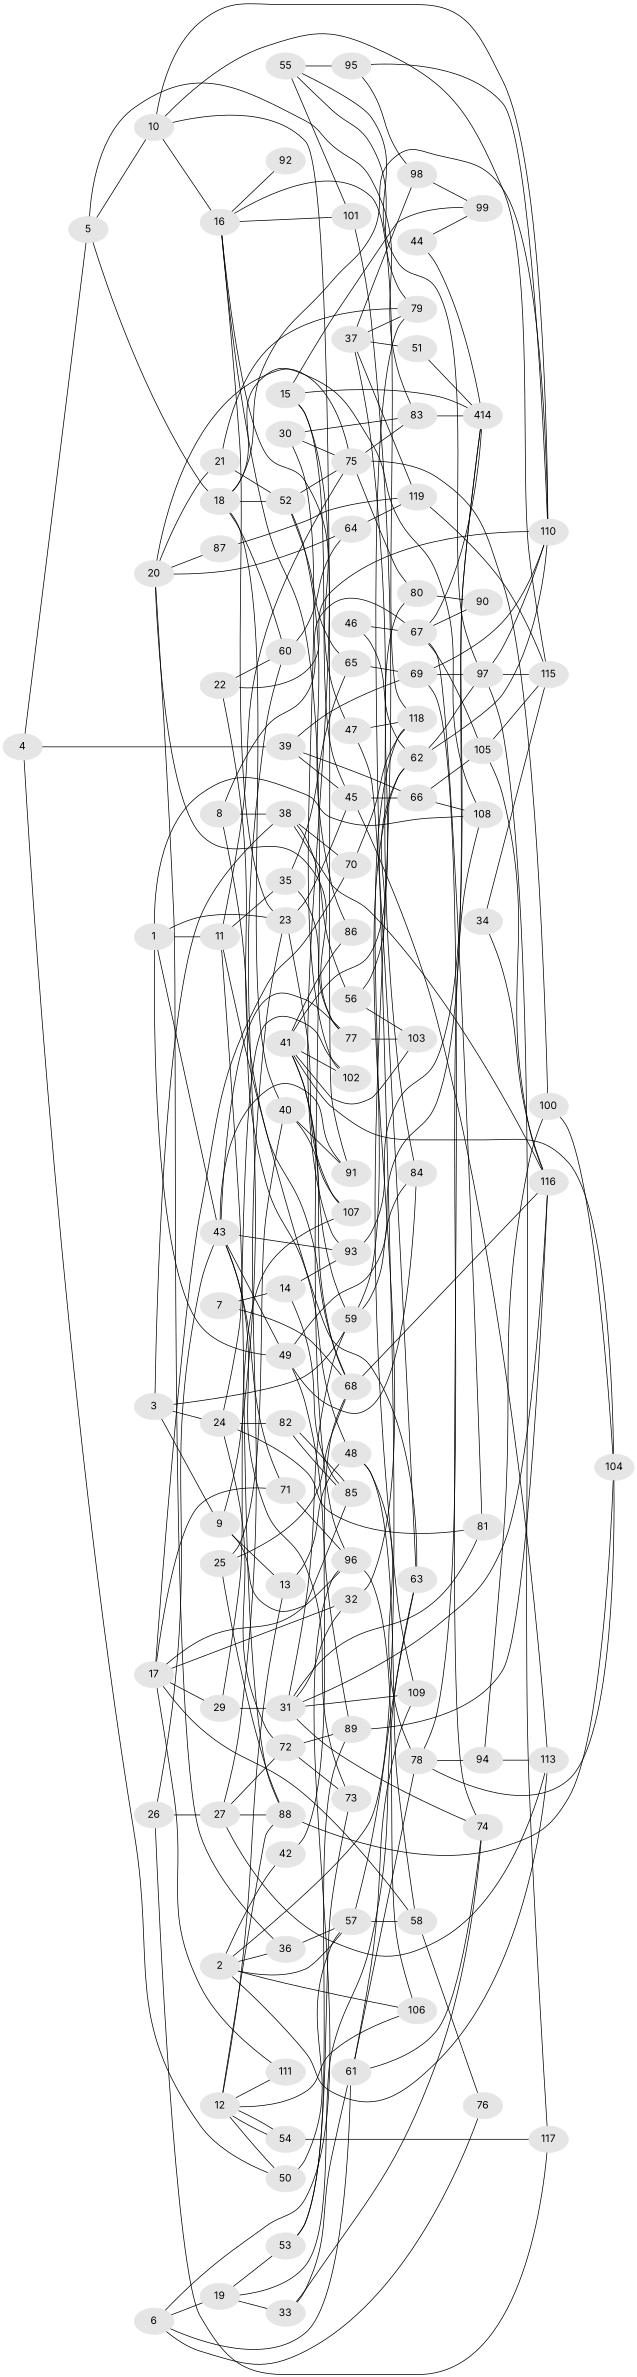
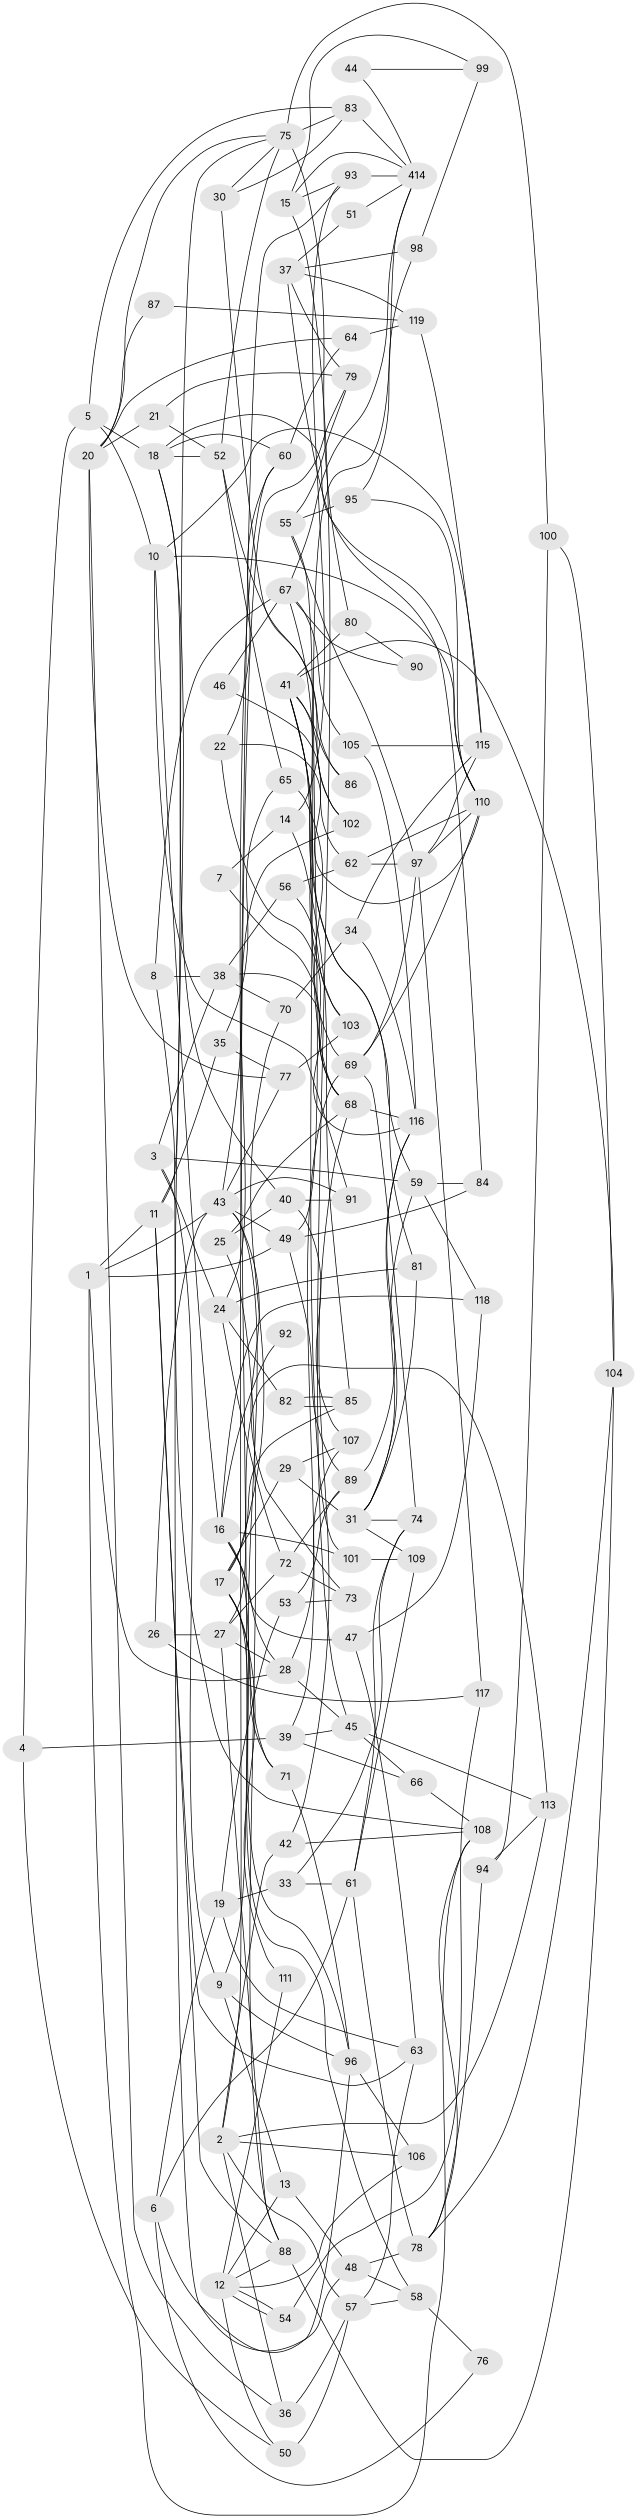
  graph {
    fontname=Inter
    rankdir=LR
    node [color=gray90 fontname=Inter style=filled]
    edge [fontname=Inter]
    1
    11
-   28 [label=23]
+   28
    43
    49
    108
    35
    63
    75
    88
    45
    107
    91
    93
    71
    77
    73
    n18 [label=414]
    84
    89
    2
    36
    42
    57
    79
    106
    113
    68
    58
    3
    9
    24
    38
    59
    96
    13
    60
    72
    81
    82
    102
    70
    116
    56
    118
    4
    5
    39
    50
    10
    18
    83
    66
    69
    16
    110
    115
    40
    52
    6
    19
    61
    76
    33
    53
    74
    109
    78
    7
    14
    85
    8
    48
    67
    105
    90
    64
    47
    92
    101
    65
    80
    100
    104
    12
    54
    111
    117
    15
    99
    17
    29
-   32
    31
    62
    86
    20
    21
    87
    n100 [label=119]
    103
    22
    25
    26
    27
    30
    97
    34
    37
    51
    98
    41
    44
    46
    94
    55
    95
    1 -- 11
    1 -- 28
    1 -- 43
    1 -- 49
    1 -- 108
    11 -- 35
    11 -- 63
    11 -- 75
    11 -- 88
    28 -- 45
    28 -- 107
    43 -- 49
    43 -- 91
    43 -- 93
    43 -- 71
    43 -- 77
    43 -- 73
    49 -- n18
    49 -- 84
    49 -- 89
    35 -- 77
    35 -- 65
    75 -- 83
    75 -- 80
    75 -- 100
    88 -- 104
    45 -- 113
    45 -- 66
    93 -- n18
    71 -- 96
    77 -- 103
    89 -- 116
    2 -- 36
    2 -- 42
    2 -- 57
    2 -- 79
    2 -- 106
    2 -- 113
    36 -- 57
+   42 -- 108
    42 -- 68
    57 -- 63
    57 -- 58
    68 -- 116
    58 -- 76
    3 -- 9
    3 -- 24
    3 -- 38
    3 -- 59
    9 -- 96
    9 -- 13
    9 -- 60
    24 -- 72
    24 -- 81
    24 -- 82
    24 -- 102
    38 -- 70
    38 -- 116
    38 -- 56
    59 -- 84
    59 -- 118
    96 -- 106
    13 -- 48
    60 -- 64
    72 -- 73
    72 -- 89
    82 -- 85
    82 -- 85
-   70 -- 118
+   70 -- 34
    56 -- 62
    56 -- 103
    4 -- 5
    4 -- 39
    4 -- 50
    5 -- 10
    5 -- 18
    5 -- 83
    39 -- 45
    39 -- 66
    39 -- 69
    50 -- 57
    10 -- 91
    10 -- 16
    10 -- 110
    10 -- 115
    18 -- 108
    18 -- 60
    18 -- 110
    18 -- 40
    18 -- 52
    83 -- n18
    66 -- 108
-   66 -- 105
    69 -- 110
    69 -- 74
    69 -- 97
    16 -- 28
    16 -- 96
    16 -- 118
    16 -- 47
    16 -- 92
    16 -- 101
    40 -- 107
    40 -- 91
    52 -- 75
    52 -- 65
    52 -- 86
    6 -- 96
    6 -- 19
    6 -- 61
    6 -- 76
    19 -- 63
    19 -- 33
    19 -- 53
    61 -- 74
    61 -- 109
    61 -- 78
    33 -- 61
    33 -- 74
    53 -- 73
    53 -- 89
    78 -- 108
    78 -- 104
    78 -- 94
    7 -- 68
    7 -- 14
    14 -- 93
    14 -- 85
    8 -- 38
    8 -- 48
    8 -- 67
    48 -- 58
    48 -- 78
    67 -- n18
    67 -- 81
    67 -- 105
    67 -- 90
    105 -- 116
    105 -- 115
    64 -- n100
    47 -- 63
    47 -- 118
    101 -- 109
    65 -- 69
    80 -- 90
    100 -- 104
    12 -- 88
    12 -- 106
    12 -- 13
    12 -- 50
    12 -- 54
    12 -- 54
    12 -- 111
    54 -- 117
    15 -- 45
    15 -- 93
    15 -- n18
    15 -- 99
    17 -- 71
    17 -- 58
    17 -- 70
    17 -- 85
    17 -- 111
    17 -- 29
-   17 -- 32
    29 -- 107
    29 -- 31
-   32 -- 62
    31 -- 59
    31 -- 81
    31 -- 116
    31 -- 74
    31 -- 109
-   31 -- 32
    62 -- 110
    62 -- 97
    20 -- 75
    20 -- 77
    20 -- 36
    20 -- 64
    20 -- 21
    20 -- 87
    21 -- 79
    21 -- 52
    87 -- n100
    n100 -- 115
    22 -- 68
    22 -- 60
    22 -- 110
    25 -- 88
    25 -- 68
    25 -- 40
    26 -- 43
    26 -- 117
    26 -- 27
    27 -- 28
    27 -- 88
    27 -- 113
    27 -- 72
    30 -- 75
    30 -- 102
    30 -- 83
    97 -- 110
    97 -- 115
    97 -- 117
    34 -- 116
    34 -- 115
    37 -- 84
    37 -- 79
    37 -- n100
    37 -- 51
    37 -- 98
    51 -- n18
    98 -- 99
    41 -- 68
    41 -- 59
    41 -- 102
    41 -- 80
    41 -- 104
    41 -- 86
    41 -- 103
    44 -- n18
    44 -- 99
    46 -- 67
    46 -- 62
    94 -- 113
    94 -- 100
    55 -- 79
    55 -- 101
    55 -- 97
    55 -- 95
    95 -- 110
    95 -- 98
  }
